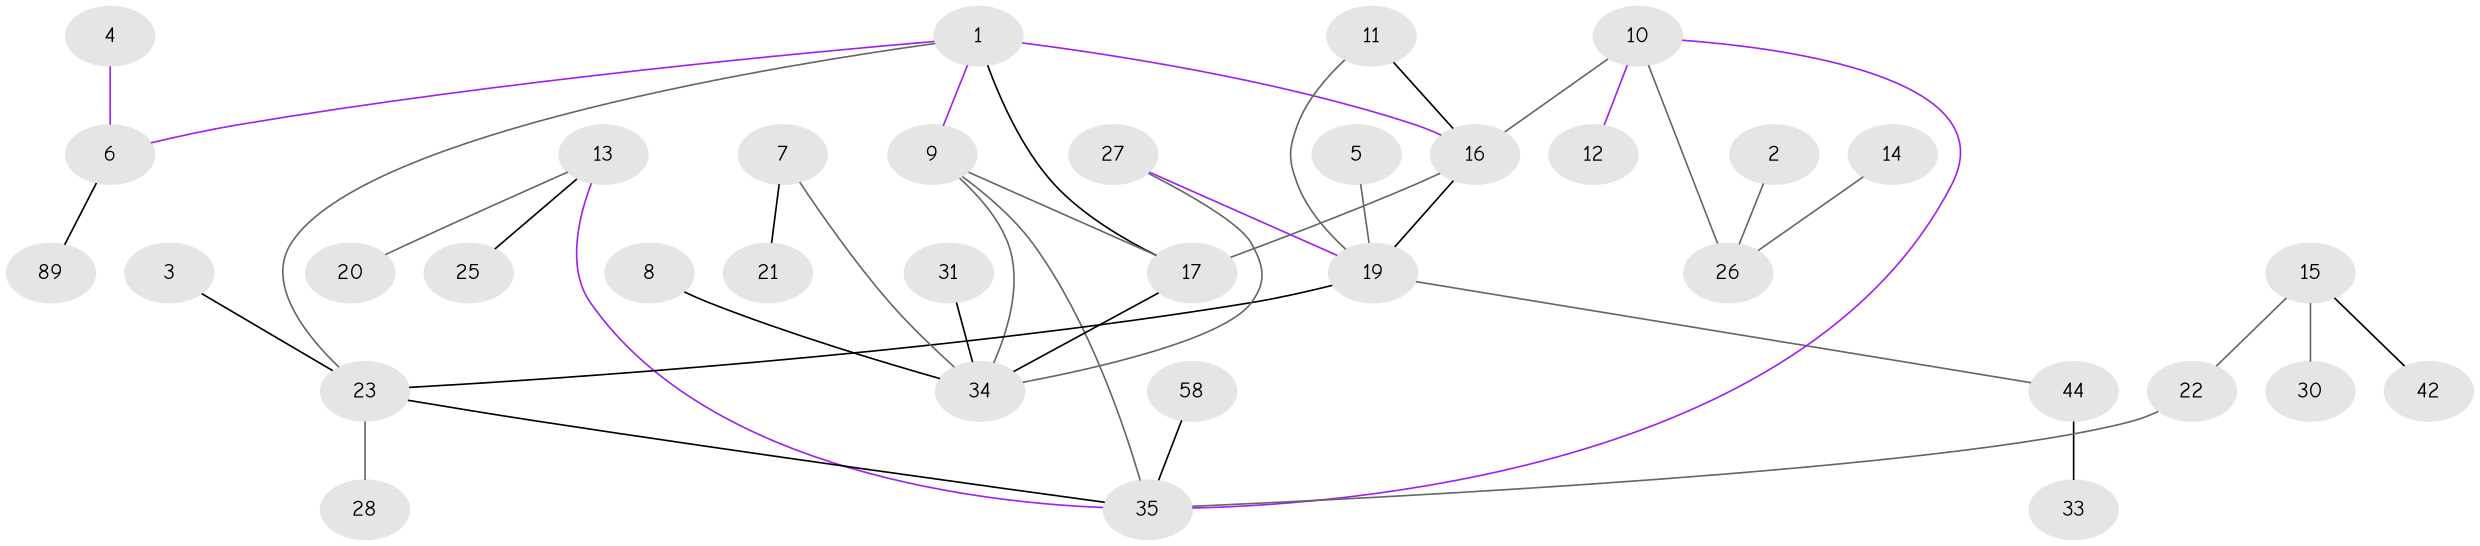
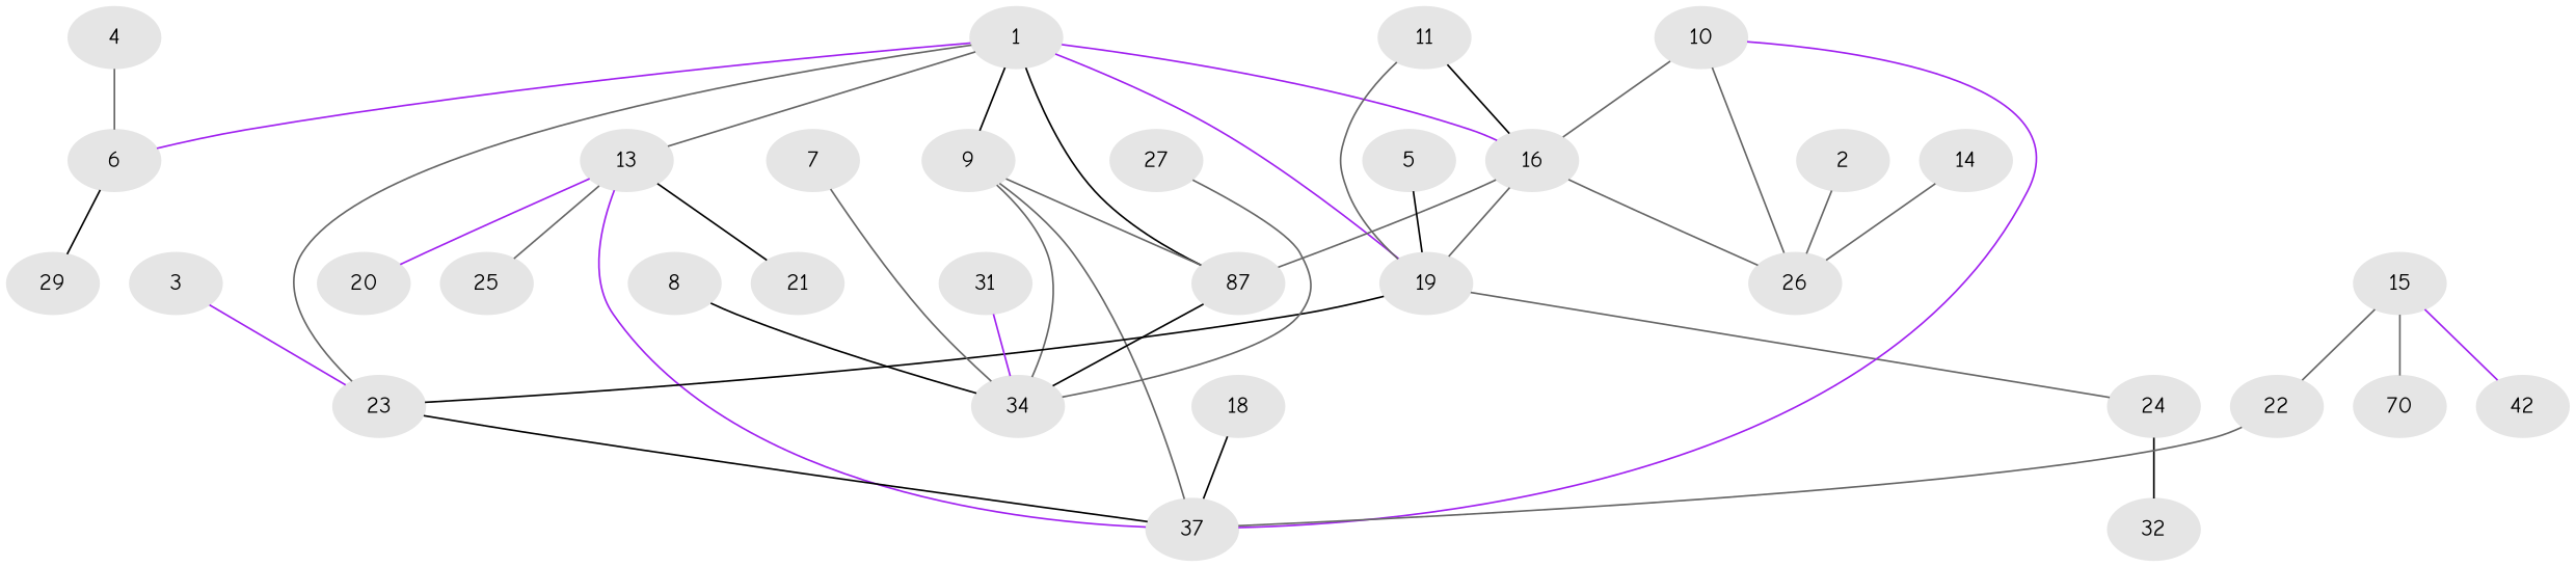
  graph {
    fontname="Comic Neue"
    node [color=gray90 fontname="Comic Neue" style=filled]
    edge [color=gray40 fontname="Comic Neue" weight=1.0]
    1
    6
    9
    13
    16
-   17
+   17 [label=87]
    19
    23
-   29 [label=89]
+   29
    34
-   35
+   35 [label=37]
    20
    21
    25
    26
-   24 [label=44]
-   28
+   24
    2
    3
    4
    5
    7
    8
    10
-   12
    11
    14
    15
    22
-   30
+   30 [label=70]
    n31 [label=42]
-   18 [label=58]
-   33
+   18
+   33 [label=32]
    27
    31
    1 -- 6 [color=purple]
-   1 -- 9 [color=purple]
+   1 -- 9 [color=black]
+   1 -- 13 [weight=2.0]
    1 -- 16 [color=purple weight=3.0]
    1 -- 17 [color=black]
-   27 -- 19 [color=purple]
+   1 -- 19 [color=purple]
    1 -- 23
    6 -- 29 [color=black]
    9 -- 17
    9 -- 34
    9 -- 35
    13 -- 35 [color=purple]
-   13 -- 20
-   7 -- 21 [color=black]
-   13 -- 25 [color=black]
+   13 -- 20 [color=purple]
+   13 -- 21 [color=black]
+   13 -- 25
    16 -- 17
-   16 -- 19 [color=black]
+   16 -- 19
+   16 -- 26
    17 -- 34 [color=black]
    19 -- 23 [color=black]
    19 -- 24
    23 -- 35 [color=black]
-   23 -- 28
    24 -- 33 [color=black]
    2 -- 26
-   3 -- 23 [color=black]
-   4 -- 6 [color=purple]
-   5 -- 19
+   3 -- 23 [color=purple]
+   4 -- 6
+   5 -- 19 [color=black]
    7 -- 34
    8 -- 34 [color=black]
    10 -- 16
    10 -- 35 [color=purple]
    10 -- 26
-   10 -- 12 [color=purple]
    11 -- 16 [color=black]
    11 -- 19
    14 -- 26
    15 -- 22
    15 -- 30
-   15 -- n31 [color=black]
+   15 -- n31 [color=purple]
    22 -- 35
    18 -- 35 [color=black]
    27 -- 34
-   31 -- 34 [color=black]
+   31 -- 34 [color=purple]
  }
